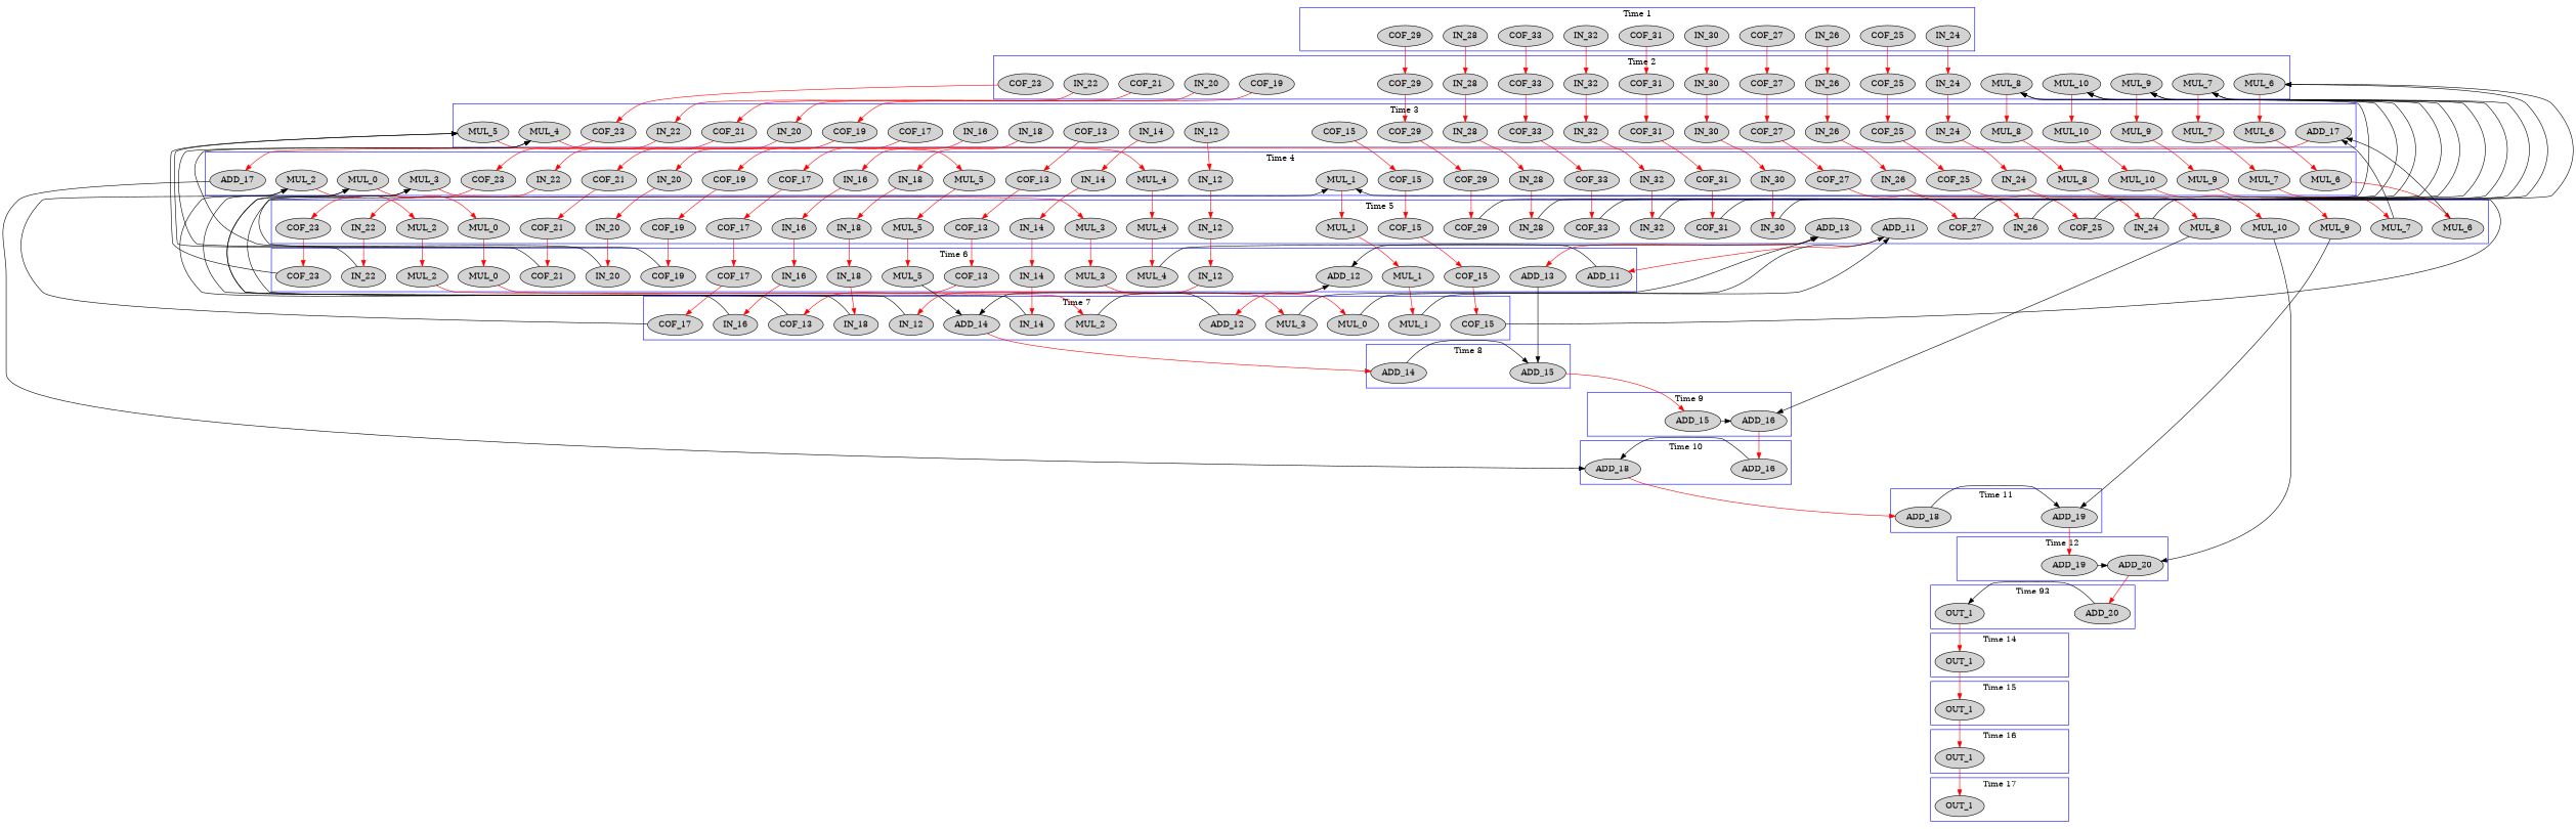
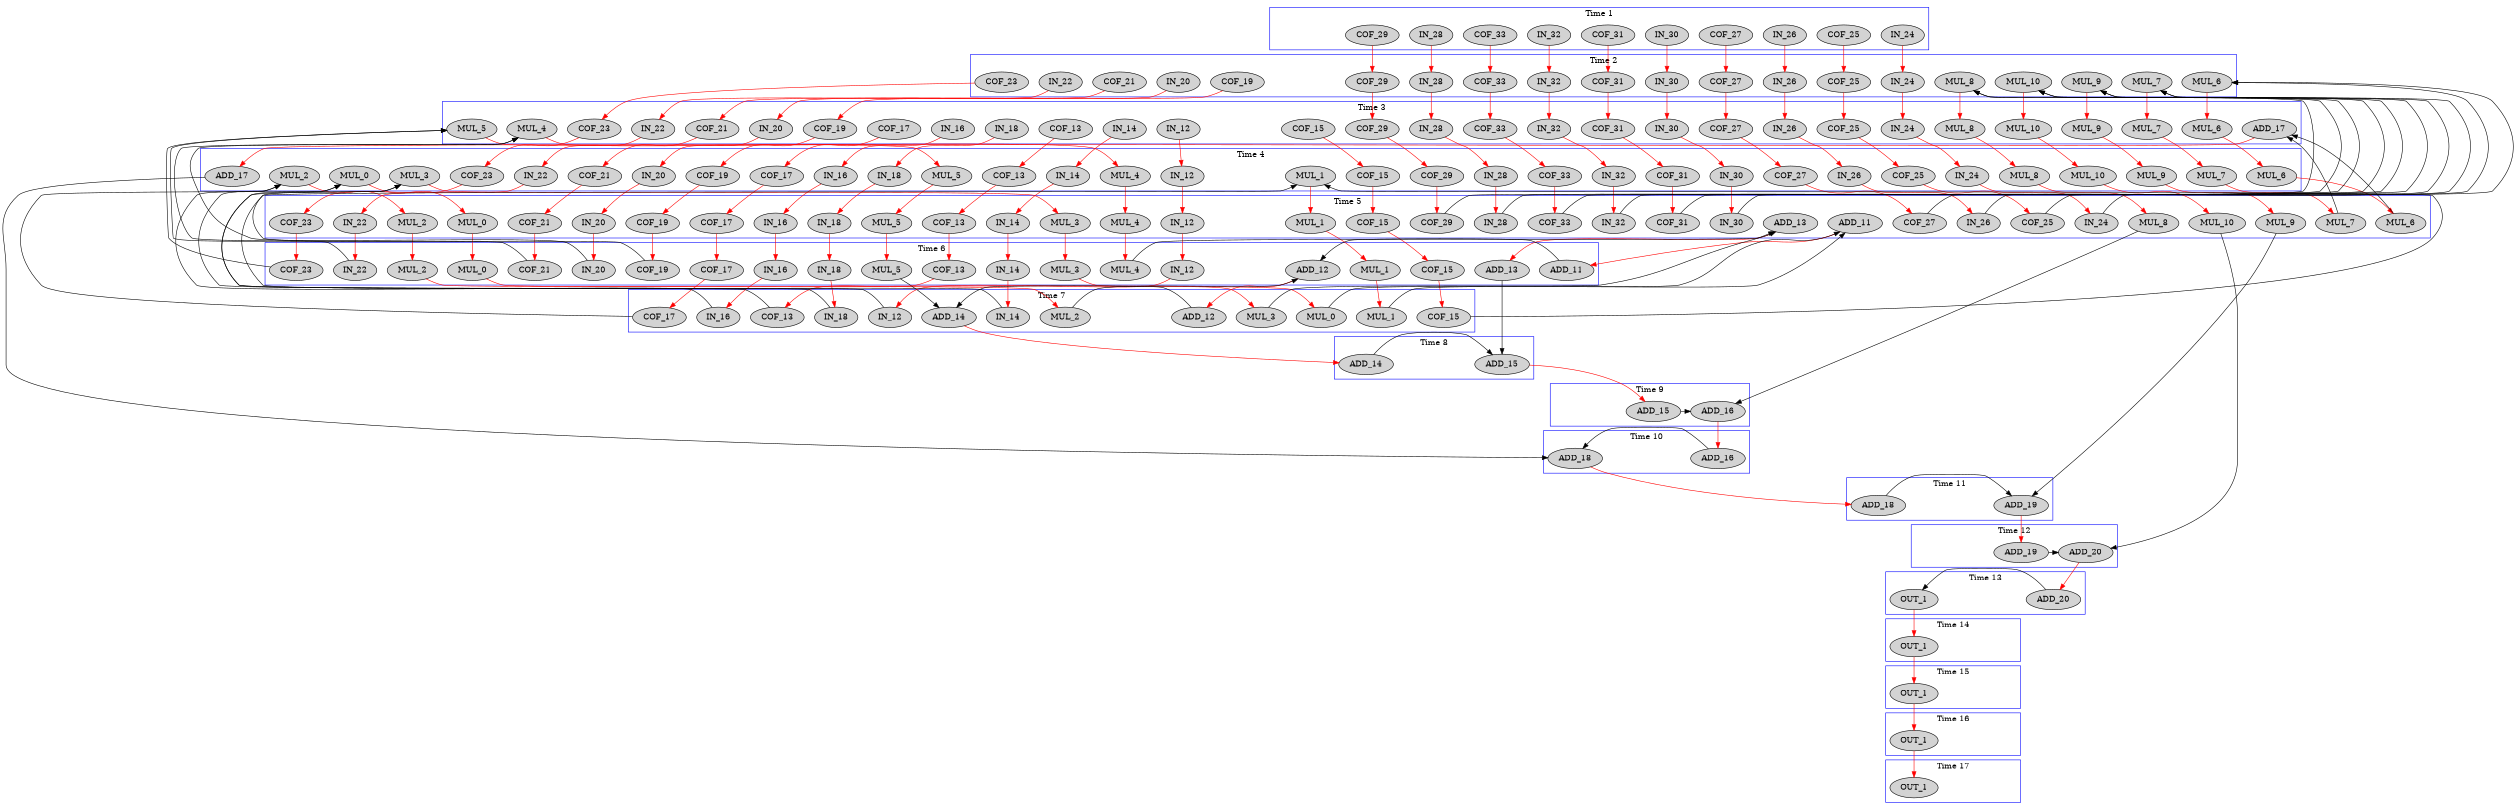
  digraph {
    newrank=true
    rankdir=TB
    node [style=filled]
    edge [color=red]
    pseudo_1 [style=invis]
    n2 [label=IN_24]
    n3 [label=COF_25]
    n4 [label=IN_26]
    n5 [label=COF_27]
    n6 [label=IN_28]
    n7 [label=COF_29]
    n8 [label=IN_30]
    n9 [label=COF_31]
    n10 [label=IN_32]
    n11 [label=COF_33]
    pseudo_2 [style=invis]
    n13 [label=MUL_6]
    n14 [label=MUL_7]
    n15 [label=MUL_8]
    n16 [label=MUL_9]
    n17 [label=MUL_10]
    n18 [label=COF_19]
    n19 [label=IN_20]
    n20 [label=COF_21]
    n21 [label=IN_22]
    n22 [label=COF_23]
    n23 [label=IN_24]
    n24 [label=COF_25]
    n25 [label=IN_26]
    n26 [label=COF_27]
    n27 [label=IN_28]
    n28 [label=COF_29]
    n29 [label=IN_30]
    n30 [label=COF_31]
    n31 [label=IN_32]
    n32 [label=COF_33]
    pseudo_3 [style=invis]
    n34 [label=MUL_4]
    n35 [label=MUL_5]
    n36 [label=MUL_6]
    n37 [label=MUL_7]
    n38 [label=MUL_8]
    n39 [label=MUL_9]
    n40 [label=MUL_10]
    n41 [label=ADD_17]
    n42 [label=IN_12]
    n43 [label=COF_13]
    n44 [label=IN_14]
    n45 [label=COF_15]
    n46 [label=IN_16]
    n47 [label=COF_17]
    n48 [label=IN_18]
    n49 [label=COF_19]
    n50 [label=IN_20]
    n51 [label=COF_21]
    n52 [label=IN_22]
    n53 [label=COF_23]
    n54 [label=IN_24]
    n55 [label=COF_25]
    n56 [label=IN_26]
    n57 [label=COF_27]
    n58 [label=IN_28]
    n59 [label=COF_29]
    n60 [label=IN_30]
    n61 [label=COF_31]
    n62 [label=IN_32]
    n63 [label=COF_33]
    pseudo_4 [style=invis]
    n65 [label=MUL_0]
    n66 [label=MUL_1]
    n67 [label=MUL_2]
    n68 [label=MUL_3]
    n69 [label=MUL_4]
    n70 [label=MUL_5]
    n71 [label=MUL_6]
    n72 [label=MUL_7]
    n73 [label=MUL_8]
    n74 [label=MUL_9]
    n75 [label=MUL_10]
    n76 [label=ADD_17]
    n77 [label=IN_12]
    n78 [label=COF_13]
    n79 [label=IN_14]
    n80 [label=COF_15]
    n81 [label=IN_16]
    n82 [label=COF_17]
    n83 [label=IN_18]
    n84 [label=COF_19]
    n85 [label=IN_20]
    n86 [label=COF_21]
    n87 [label=IN_22]
    n88 [label=COF_23]
    n89 [label=IN_24]
    n90 [label=COF_25]
    n91 [label=IN_26]
    n92 [label=COF_27]
    n93 [label=IN_28]
    n94 [label=COF_29]
    n95 [label=IN_30]
    n96 [label=COF_31]
    n97 [label=IN_32]
    n98 [label=COF_33]
    pseudo_5 [style=invis]
    n100 [label=MUL_0]
    n101 [label=MUL_1]
    n102 [label=MUL_2]
    n103 [label=MUL_3]
    n104 [label=MUL_4]
    n105 [label=MUL_5]
    n106 [label=MUL_6]
    n107 [label=MUL_7]
    n108 [label=MUL_8]
    n109 [label=MUL_9]
    n110 [label=MUL_10]
    n111 [label=ADD_11]
    n112 [label=ADD_13]
    n113 [label=IN_12]
    n114 [label=COF_13]
    n115 [label=IN_14]
    n116 [label=COF_15]
    n117 [label=IN_16]
    n118 [label=COF_17]
    n119 [label=IN_18]
    n120 [label=COF_19]
    n121 [label=IN_20]
    n122 [label=COF_21]
    n123 [label=IN_22]
    n124 [label=COF_23]
    n125 [label=IN_24]
    n126 [label=COF_25]
    n127 [label=IN_26]
    n128 [label=COF_27]
    n129 [label=IN_28]
    n130 [label=COF_29]
    n131 [label=IN_30]
    n132 [label=COF_31]
    n133 [label=IN_32]
    n134 [label=COF_33]
    pseudo_6 [style=invis]
    n136 [label=MUL_0]
    n137 [label=MUL_1]
    n138 [label=MUL_2]
    n139 [label=MUL_3]
    n140 [label=MUL_4]
    n141 [label=MUL_5]
    n142 [label=ADD_11]
    n143 [label=ADD_12]
    n144 [label=ADD_13]
    n145 [label=IN_12]
    n146 [label=COF_13]
    n147 [label=IN_14]
    n148 [label=COF_15]
    n149 [label=IN_16]
    n150 [label=COF_17]
    n151 [label=IN_18]
    n152 [label=COF_19]
    n153 [label=IN_20]
    n154 [label=COF_21]
    n155 [label=IN_22]
    n156 [label=COF_23]
    pseudo_7 [style=invis]
    n158 [label=MUL_0]
    n159 [label=MUL_1]
    n160 [label=MUL_2]
    n161 [label=MUL_3]
    n162 [label=ADD_12]
    n163 [label=ADD_14]
    n164 [label=IN_12]
    n165 [label=COF_13]
    n166 [label=IN_14]
    n167 [label=COF_15]
    n168 [label=IN_16]
    n169 [label=COF_17]
    n170 [label=IN_18]
    pseudo_8 [style=invis]
    n172 [label=ADD_14]
    n173 [label=ADD_15]
    pseudo_9 [style=invis]
    n175 [label=ADD_15]
    n176 [label=ADD_16]
    pseudo_10 [style=invis]
    n178 [label=ADD_16]
    n179 [label=ADD_18]
    pseudo_11 [style=invis]
    n181 [label=ADD_18]
    n182 [label=ADD_19]
    pseudo_12 [style=invis]
    n184 [label=ADD_19]
    n185 [label=ADD_20]
    pseudo_13 [style=invis]
    n187 [label=ADD_20]
    n188 [label=OUT_1]
    pseudo_14 [style=invis]
    n190 [label=OUT_1]
    pseudo_15 [style=invis]
    n192 [label=OUT_1]
    pseudo_16 [style=invis]
    n194 [label=OUT_1]
    pseudo_17 [style=invis]
    n196 [label=OUT_1]
    subgraph cluster_1 {
      color=blue
      label="Time 1"
      rank=same
      pseudo_1
      n2
      n3
      n4
      n5
      n6
      n7
      n8
      n9
      n10
      n11
    }
    subgraph cluster_2 {
      color=blue
      label="Time 2"
      rank=same
      pseudo_2
      n13
      n14
      n15
      n16
      n17
      n18
      n19
      n20
      n21
      n22
      n23
      n24
      n25
      n26
      n27
      n28
      n29
      n30
      n31
      n32
    }
    subgraph cluster_3 {
      color=blue
      label="Time 3"
      rank=same
      pseudo_3
      n34
      n35
      n36
      n37
      n38
      n39
      n40
      n41
      n42
      n43
      n44
      n45
      n46
      n47
      n48
      n49
      n50
      n51
      n52
      n53
      n54
      n55
      n56
      n57
      n58
      n59
      n60
      n61
      n62
      n63
    }
    subgraph cluster_4 {
      color=blue
      label="Time 4"
      rank=same
      pseudo_4
      n65
      n66
      n67
      n68
      n69
      n70
      n71
      n72
      n73
      n74
      n75
      n76
      n77
      n78
      n79
      n80
      n81
      n82
      n83
      n84
      n85
      n86
      n87
      n88
      n89
      n90
      n91
      n92
      n93
      n94
      n95
      n96
      n97
      n98
    }
    subgraph cluster_5 {
      color=blue
      label="Time 5"
      rank=same
      pseudo_5
      n100
      n101
      n102
      n103
      n104
      n105
      n106
      n107
      n108
      n109
      n110
      n111
      n112
      n113
      n114
      n115
      n116
      n117
      n118
      n119
      n120
      n121
      n122
      n123
      n124
      n125
      n126
      n127
      n128
      n129
      n130
      n131
      n132
      n133
      n134
    }
    subgraph cluster_6 {
      color=blue
      label="Time 6"
      rank=same
      pseudo_6
      n136
      n137
      n138
      n139
      n140
      n141
      n142
      n143
      n144
      n145
      n146
      n147
      n148
      n149
      n150
      n151
      n152
      n153
      n154
      n155
      n156
    }
    subgraph cluster_7 {
      color=blue
      label="Time 7"
      rank=same
      pseudo_7
      n158
      n159
      n160
      n161
      n162
      n163
      n164
      n165
      n166
      n167
      n168
      n169
      n170
    }
    subgraph cluster_8 {
      color=blue
      label="Time 8"
      rank=same
      pseudo_8
      n172
      n173
    }
    subgraph cluster_9 {
      color=blue
      label="Time 9"
      rank=same
      pseudo_9
      n175
      n176
    }
    subgraph cluster_10 {
      color=blue
      label="Time 10"
      rank=same
      pseudo_10
      n178
      n179
    }
    subgraph cluster_11 {
      color=blue
      label="Time 11"
      rank=same
      pseudo_11
      n181
      n182
    }
    subgraph cluster_12 {
      color=blue
      label="Time 12"
      rank=same
      pseudo_12
      n184
      n185
    }
    subgraph cluster_13 {
      color=blue
-     label="Time 93"
+     label="Time 13"
      rank=same
      pseudo_13
      n187
      n188
    }
    subgraph cluster_14 {
      color=blue
      label="Time 14"
      rank=same
      pseudo_14
      n190
    }
    subgraph cluster_15 {
      color=blue
      label="Time 15"
      rank=same
      pseudo_15
      n192
    }
    subgraph cluster_16 {
      color=blue
      label="Time 16"
      rank=same
      pseudo_16
      n194
    }
    subgraph cluster_17 {
      color=blue
      label="Time 17"
      rank=same
      pseudo_17
      n196
    }
    pseudo_1 -> pseudo_2 [style=invis color=""]
    n2 -> n23
    n3 -> n24
    n4 -> n25
    n5 -> n26
    n6 -> n27
    n7 -> n28
    n8 -> n29
    n9 -> n30
    n10 -> n31
    n11 -> n32
    pseudo_2 -> pseudo_3 [style=invis color=""]
    n13 -> n36
    n14 -> n37
    n15 -> n38
    n16 -> n39
    n17 -> n40
    n18 -> n49
    n19 -> n50
    n20 -> n51
    n21 -> n52
    n22 -> n53
    n23 -> n54
    n24 -> n55
    n25 -> n56
    n26 -> n57
    n27 -> n58
    n28 -> n59
    n29 -> n60
    n30 -> n61
    n31 -> n62
    n32 -> n63
    pseudo_3 -> pseudo_4 [style=invis color=""]
    n34 -> n69
    n35 -> n70
    n36 -> n71
    n37 -> n72
    n38 -> n73
    n39 -> n74
    n40 -> n75
    n41 -> n76
    n42 -> n77
    n43 -> n78
    n44 -> n79
    n45 -> n80
    n46 -> n81
    n47 -> n82
    n48 -> n83
    n49 -> n84
    n50 -> n85
    n51 -> n86
    n52 -> n87
    n53 -> n88
    n54 -> n89
    n55 -> n90
    n56 -> n91
    n57 -> n92
    n58 -> n93
    n59 -> n94
    n60 -> n95
    n61 -> n96
    n62 -> n97
    n63 -> n98
    pseudo_4 -> pseudo_5 [style=invis color=""]
    n65 -> n100
    n66 -> n101
    n67 -> n102
    n68 -> n103
    n69 -> n104
    n70 -> n105
    n71 -> n106
    n72 -> n107
    n73 -> n108
    n74 -> n109
    n75 -> n110
    n76 -> n179 [color=""]
    n77 -> n113
    n78 -> n114
    n79 -> n115
    n80 -> n116
    n81 -> n117
    n82 -> n118
    n83 -> n119
    n84 -> n120
    n85 -> n121
    n86 -> n122
    n87 -> n123
    n88 -> n124
    n89 -> n125
    n90 -> n126
    n91 -> n127
    n92 -> n128
    n93 -> n129
    n94 -> n130
    n95 -> n131
    n96 -> n132
    n97 -> n133
    n98 -> n134
    pseudo_5 -> pseudo_6 [style=invis color=""]
    n100 -> n136
    n101 -> n137
    n102 -> n138
    n103 -> n139
    n104 -> n140
    n105 -> n141
    n106 -> n41 [color=""]
    n107 -> n41 [color=""]
    n108 -> n176 [color=""]
    n109 -> n182 [color=""]
    n110 -> n185 [color=""]
    n111 -> n142
    n112 -> n144
    n113 -> n145
    n114 -> n146
    n115 -> n147
    n116 -> n148
    n117 -> n149
    n118 -> n150
    n119 -> n151
    n120 -> n152
    n121 -> n153
    n122 -> n154
    n123 -> n155
    n124 -> n156
    n125 -> n13 [color=""]
    n126 -> n13 [color=""]
    n127 -> n14 [color=""]
    n128 -> n14 [color=""]
    n129 -> n15 [color=""]
    n130 -> n15 [color=""]
    n131 -> n16 [color=""]
    n132 -> n16 [color=""]
    n133 -> n17 [color=""]
    n134 -> n17 [color=""]
    pseudo_6 -> pseudo_7 [style=invis color=""]
    n136 -> n158
    n137 -> n159
    n138 -> n160
    n139 -> n161
    n140 -> n112 [color=""]
    n141 -> n163 [color=""]
    n142 -> n143 [color=""]
    n143 -> n162
    n144 -> n173 [color=""]
    n145 -> n164
    n146 -> n165
    n147 -> n166
    n148 -> n167
    n149 -> n168
    n150 -> n169
    n151 -> n170
    n152 -> n68 [color=""]
    n153 -> n34 [color=""]
    n154 -> n34 [color=""]
    n155 -> n35 [color=""]
    n156 -> n35 [color=""]
    pseudo_7 -> pseudo_8 [style=invis color=""]
    n158 -> n111 [color=""]
    n159 -> n111 [color=""]
    n160 -> n143 [color=""]
    n161 -> n112 [color=""]
    n162 -> n163 [color=""]
    n163 -> n172
    n164 -> n65 [color=""]
    n165 -> n65 [color=""]
    n166 -> n66 [color=""]
    n167 -> n66 [color=""]
    n168 -> n67 [color=""]
    n169 -> n67 [color=""]
    n170 -> n68 [color=""]
    pseudo_8 -> pseudo_9 [style=invis color=""]
    n172 -> n173 [color=""]
    n173 -> n175
    pseudo_9 -> pseudo_10 [style=invis color=""]
    n175 -> n176 [color=""]
    n176 -> n178
    pseudo_10 -> pseudo_11 [style=invis color=""]
    n178 -> n179 [color=""]
    n179 -> n181
    pseudo_11 -> pseudo_12 [style=invis color=""]
    n181 -> n182 [color=""]
    n182 -> n184
    pseudo_12 -> pseudo_13 [style=invis color=""]
    n184 -> n185 [color=""]
    n185 -> n187
    pseudo_13 -> pseudo_14 [style=invis color=""]
    n187 -> n188 [color=""]
    n188 -> n190
    pseudo_14 -> pseudo_15 [style=invis color=""]
    n190 -> n192
    pseudo_15 -> pseudo_16 [style=invis color=""]
    n192 -> n194
    pseudo_16 -> pseudo_17 [style=invis color=""]
    n194 -> n196
  }
